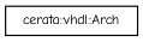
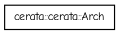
  digraph {
    rankdir=TB
    fontname="Comic Neue"
-   n1 [color=black fillcolor=white fontname="Comic Neue" fontsize=10 height=0.2 label="cerata::vhdl::Arch" shape=record style=filled width=0.4]
+   n1 [color=black fillcolor=white fontname="Comic Neue" fontsize=10 height=0.2 label="cerata::cerata::Arch" shape=record style=filled width=0.4]
  }
